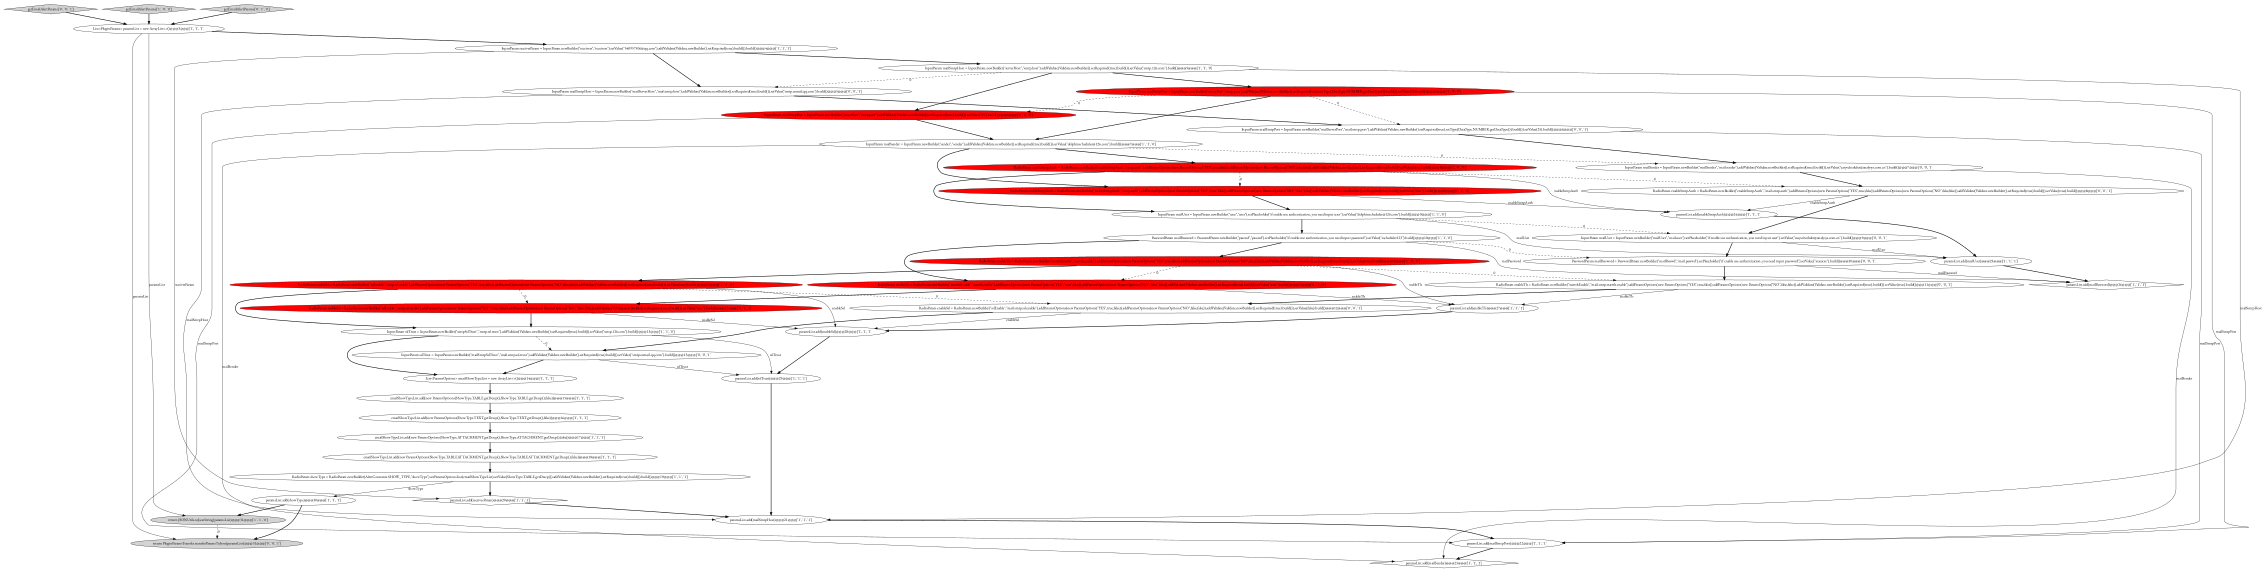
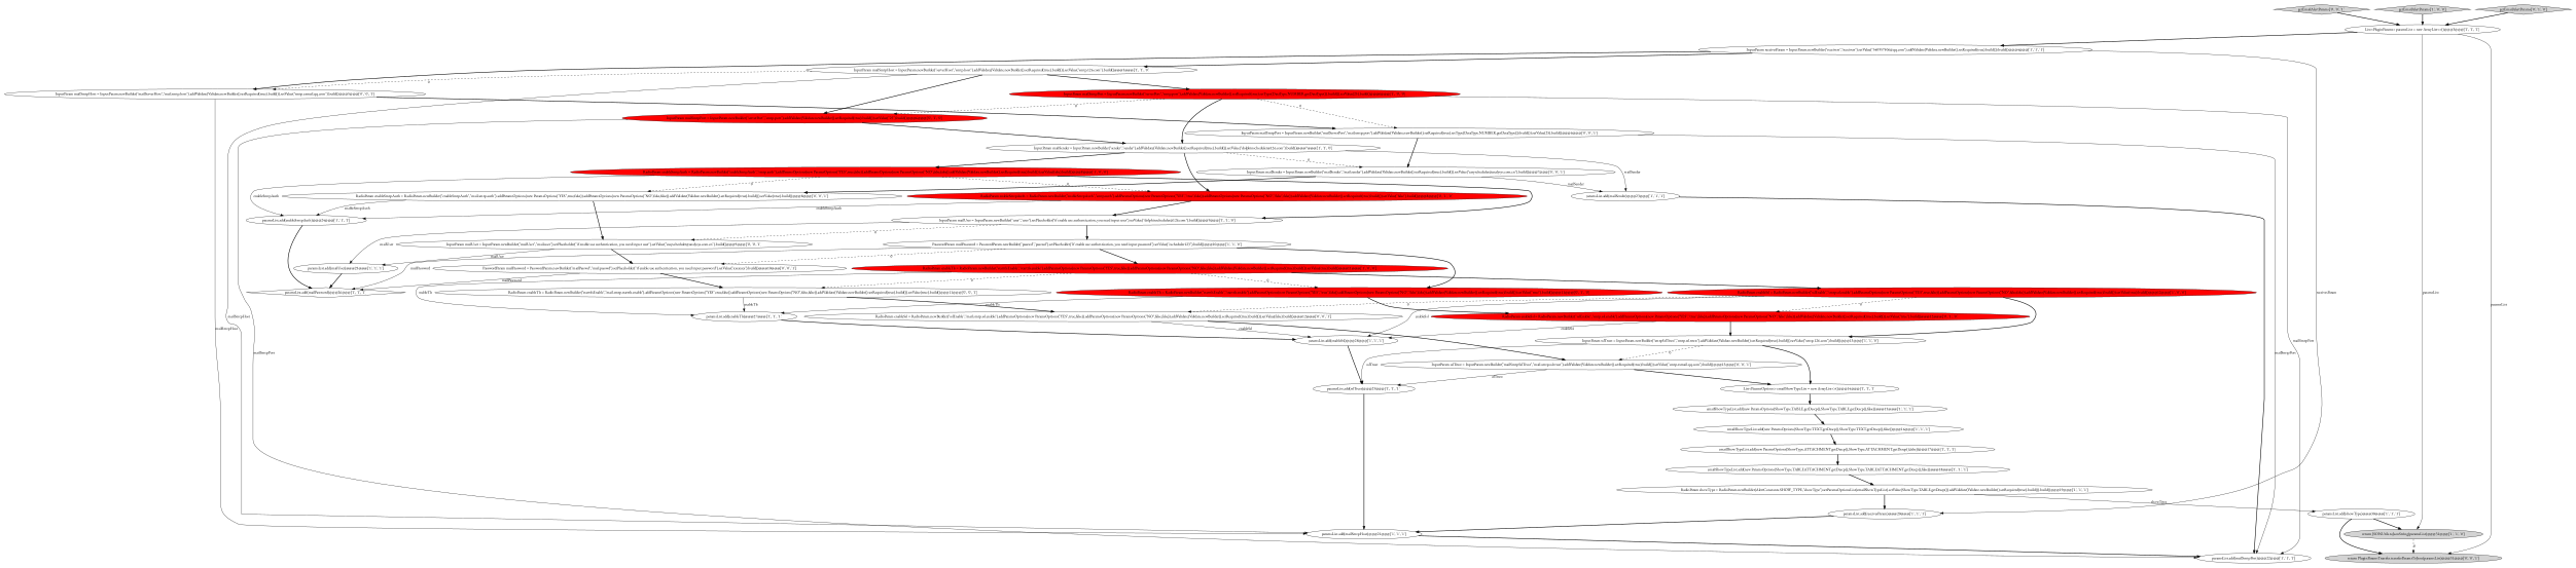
  digraph {
    fontname="EB Garamond"
    node [fillcolor=white fontname="EB Garamond" shape=ellipse style=filled]
    edge [fontname="EB Garamond" style=bold]
    n1 [label="paramsList.add(mailPassword)@@@26@@@['1', '1', '1']" shape=diamond]
    n2 [label="paramsList.add(enableTls)@@@27@@@['1', '1', '1']"]
    n3 [label="paramsList.add(enableSsl)@@@28@@@['1', '1', '1']"]
    n4 [label="RadioParam showType = RadioParam.newBuilder(AlertConstants.SHOW_TYPE,\"showType\").setParamsOptionsList(emailShowTypeList).setValue(ShowType.TABLE.getDescp()).addValidate(Validate.newBuilder().setRequired(true).build()).build()@@@19@@@['1', '1', '1']"]
    n5 [label="paramsList.add(showType)@@@30@@@['1', '1', '1']"]
-   n6 [label="paramsList.add(receivesParam)@@@20@@@['1', '1', '1']" shape=diamond]
+   n6 [label="paramsList.add(receivesParam)@@@20@@@['1', '1', '1']"]
    n7 [fillcolor=lightgray label="return JSONUtils.toJsonString(paramsList)@@@31@@@['1', '1', '0']"]
    n8 [fillcolor=lightgray label="return PluginParamsTransfer.transferParamsToJson(paramsList)@@@31@@@['0', '0', '1']"]
    n9 [label="paramsList.add(mailSmtpHost)@@@21@@@['1', '1', '1']"]
    n10 [label="InputParam mailSmtpHost = InputParam.newBuilder(\"serverHost\",\"smtp.host\").addValidate(Validate.newBuilder().setRequired(true).build()).setValue(\"smtp.126.com\").build()@@@5@@@['1', '1', '0']"]
    n11 [label="InputParam mailSmtpHost = InputParam.newBuilder(\"mailServerHost\",\"mail.smtp.host\").addValidate(Validate.newBuilder().setRequired(true).build()).setValue(\"smtp.exmail.qq.com\").build()@@@5@@@['0', '0', '1']"]
    n12 [fillcolor=red label="InputParam mailSmtpPort = InputParam.newBuilder(\"serverPort\",\"smtp.port\").addValidate(Validate.newBuilder().setRequired(true).build()).setValue(\"25\").build()@@@6@@@['0', '1', '0']"]
    n13 [fillcolor=red label="InputParam mailSmtpPort = InputParam.newBuilder(\"serverPort\",\"smtp.port\").addValidate(Validate.newBuilder().setRequired(true).setType(DataType.NUMBER.getDataType()).build()).setValue(25).build()@@@6@@@['1', '0', '0']"]
    n14 [label="InputParam mailSmtpPort = InputParam.newBuilder(\"mailServerPort\",\"mail.smtp.port\").addValidate(Validate.newBuilder().setRequired(true).setType(DataType.NUMBER.getDataType()).build()).setValue(25).build()@@@6@@@['0', '0', '1']"]
    n15 [label="InputParam mailSender = InputParam.newBuilder(\"sender\",\"sender\").addValidate(Validate.newBuilder().setRequired(true).build()).setValue(\"dolphinscheduler@126.com\").build()@@@7@@@['1', '1', '0']"]
    n16 [label="paramsList.add(mailSmtpPort)@@@22@@@['1', '1', '1']"]
    n17 [label="List<PluginParams> paramsList = new ArrayList<>()@@@3@@@['1', '1', '1']"]
    n18 [label="InputParam receivesParam = InputParam.newBuilder(\"receivers\",\"receivers\").setValue(\"540957506@qq.com\").addValidate(Validate.newBuilder().setRequired(true).build()).build()@@@4@@@['1', '1', '1']"]
    n19 [fillcolor=red label="RadioParam enableTls = RadioParam.newBuilder(\"starttlsEnable\",\"starttls.enable\").addParamsOptions(new ParamsOptions(\"YES\",\"true\",false)).addParamsOptions(new ParamsOptions(\"NO\",\"false\",false)).addValidate(Validate.newBuilder().setRequired(true).build()).setValue(\"true\").build()@@@11@@@['0', '1', '0']"]
    n20 [fillcolor=red label="RadioParam enableSsl = RadioParam.newBuilder(\"sslEnable\",\"smtp.ssl.enable\").addParamsOptions(new ParamsOptions(\"YES\",\"true\",false)).addParamsOptions(new ParamsOptions(\"NO\",\"false\",false)).addValidate(Validate.newBuilder().setRequired(true).build()).setValue(\"true\").build()@@@12@@@['0', '1', '0']"]
    n21 [label="InputParam sslTrust = InputParam.newBuilder(\"smtpSslTrust\",\"smtp.ssl.trust\").addValidate(Validate.newBuilder().setRequired(true).build()).setValue(\"smtp.126.com\").build()@@@13@@@['1', '1', '0']"]
    n22 [label="InputParam mailUser = InputParam.newBuilder(\"mailUser\",\"mail.user\").setPlaceholder(\"if enable use authentication, you need input user\").setValue(\"easyscheduler@analysys.com.cn\").build()@@@9@@@['0', '0', '1']"]
    n23 [label="paramsList.add(mailUser)@@@25@@@['1', '1', '1']"]
    n24 [label="PasswordParam mailPassword = PasswordParam.newBuilder(\"mailPasswd\",\"mail.passwd\").setPlaceholder(\"if enable use authentication, you need input password\").setValue(\"xxxxxxx\").build()@@@10@@@['0', '0', '1']"]
    n25 [label="RadioParam enableTls = RadioParam.newBuilder(\"starttlsEnable\",\"mail.smtp.starttls.enable\").addParamsOptions(new ParamsOptions(\"YES\",true,false)).addParamsOptions(new ParamsOptions(\"NO\",false,false)).addValidate(Validate.newBuilder().setRequired(true).build()).setValue(true).build()@@@11@@@['0', '0', '1']"]
    n26 [fillcolor=lightgray label="getEmailAlertParams['0', '0', '1']" shape=diamond]
    n27 [label="paramsList.add(sslTrust)@@@29@@@['1', '1', '1']"]
    n28 [label="List<ParamsOptions> emailShowTypeList = new ArrayList<>()@@@14@@@['1', '1', '1']"]
    n29 [label="InputParam sslTrust = InputParam.newBuilder(\"mailSmtpSslTrust\",\"mail.smtp.ssl.trust\").addValidate(Validate.newBuilder().setRequired(true).build()).setValue(\"smtp.exmail.qq.com\").build()@@@13@@@['0', '0', '1']"]
    n30 [label="emailShowTypeList.add(new ParamsOptions(ShowType.TABLE.getDescp(),ShowType.TABLE.getDescp(),false))@@@15@@@['1', '1', '1']"]
    n31 [fillcolor=red label="RadioParam enableSmtpAuth = RadioParam.newBuilder(\"enableSmtpAuth\",\"smtp.auth\").addParamsOptions(new ParamsOptions(\"YES\",true,false)).addParamsOptions(new ParamsOptions(\"NO\",false,false)).addValidate(Validate.newBuilder().setRequired(true).build()).setValue(false).build()@@@8@@@['1', '0', '0']"]
-   n32 [label="paramsList.add(mailSender)@@@23@@@['1', '1', '1']" shape=diamond]
+   n32 [label="paramsList.add(mailSender)@@@23@@@['1', '1', '1']"]
    n33 [fillcolor=red label="RadioParam enableSmtpAuth = RadioParam.newBuilder(\"enableSmtpAuth\",\"smtp.auth\").addParamsOptions(new ParamsOptions(\"YES\",\"true\",false)).addParamsOptions(new ParamsOptions(\"NO\",\"false\",false)).addValidate(Validate.newBuilder().setRequired(true).build()).setValue(\"false\").build()@@@8@@@['0', '1', '0']"]
    n34 [label="InputParam mailSender = InputParam.newBuilder(\"mailSender\",\"mail.sender\").addValidate(Validate.newBuilder().setRequired(true).build()).setValue(\"easyscheduler@analysys.com.cn\").build()@@@7@@@['0', '0', '1']"]
    n35 [label="RadioParam enableSmtpAuth = RadioParam.newBuilder(\"enableSmtpAuth\",\"mail.smtp.auth\").addParamsOptions(new ParamsOptions(\"YES\",true,false)).addParamsOptions(new ParamsOptions(\"NO\",false,false)).addValidate(Validate.newBuilder().setRequired(true).build()).setValue(true).build()@@@8@@@['0', '0', '1']"]
    n36 [label="InputParam mailUser = InputParam.newBuilder(\"user\",\"user\").setPlaceholder(\"if enable use authentication, you need input user\").setValue(\"dolphinscheduler@126.com\").build()@@@9@@@['1', '1', '0']"]
    n37 [label="paramsList.add(enableSmtpAuth)@@@24@@@['1', '1', '1']"]
    n38 [fillcolor=red label="RadioParam enableSsl = RadioParam.newBuilder(\"sslEnable\",\"smtp.ssl.enable\").addParamsOptions(new ParamsOptions(\"YES\",true,false)).addParamsOptions(new ParamsOptions(\"NO\",false,false)).addValidate(Validate.newBuilder().setRequired(true).build()).setValue(true).build()@@@12@@@['1', '0', '0']"]
    n39 [label="RadioParam enableSsl = RadioParam.newBuilder(\"sslEnable\",\"mail.smtp.ssl.enable\").addParamsOptions(new ParamsOptions(\"YES\",true,false)).addParamsOptions(new ParamsOptions(\"NO\",false,false)).addValidate(Validate.newBuilder().setRequired(true).build()).setValue(false).build()@@@12@@@['0', '0', '1']"]
    n40 [label="PasswordParam mailPassword = PasswordParam.newBuilder(\"passwd\",\"passwd\").setPlaceholder(\"if enable use authentication, you need input password\").setValue(\"escheduler123\").build()@@@10@@@['1', '1', '0']"]
    n41 [fillcolor=red label="RadioParam enableTls = RadioParam.newBuilder(\"starttlsEnable\",\"starttls.enable\").addParamsOptions(new ParamsOptions(\"YES\",true,false)).addParamsOptions(new ParamsOptions(\"NO\",false,false)).addValidate(Validate.newBuilder().setRequired(true).build()).setValue(true).build()@@@11@@@['1', '0', '0']"]
    n42 [fillcolor=lightgray label="getEmailAlertParams['1', '0', '0']" shape=diamond]
    n43 [fillcolor=lightgray label="getEmailAlertParams['0', '1', '0']" shape=diamond]
    n44 [label="emailShowTypeList.add(new ParamsOptions(ShowType.TEXT.getDescp(),ShowType.TEXT.getDescp(),false))@@@16@@@['1', '1', '1']"]
    n45 [label="emailShowTypeList.add(new ParamsOptions(ShowType.ATTACHMENT.getDescp(),ShowType.ATTACHMENT.getDescp(),false))@@@17@@@['1', '1', '1']"]
    n46 [label="emailShowTypeList.add(new ParamsOptions(ShowType.TABLEATTACHMENT.getDescp(),ShowType.TABLEATTACHMENT.getDescp(),false))@@@18@@@['1', '1', '1']"]
    n2 -> n3
    n3 -> n27
    n4 -> n5 [label=showType style=solid]
    n4 -> n6
    n5 -> n7
    n5 -> n8
    n6 -> n9
    n7 -> n8 [label=0 style=dashed]
    n9 -> n16
    n10 -> n9 [label=mailSmtpHost style=solid]
    n10 -> n11 [label=0 style=dashed]
    n10 -> n12
    n10 -> n13
    n11 -> n9 [label=mailSmtpHost style=solid]
    n11 -> n14
    n12 -> n15
    n12 -> n16 [label=mailSmtpPort style=solid]
    n13 -> n12 [label=0 style=dashed]
    n13 -> n14 [label=0 style=dashed]
    n13 -> n15
    n13 -> n16 [label=mailSmtpPort style=solid]
    n14 -> n16 [label=mailSmtpPort style=solid]
    n14 -> n34
    n15 -> n31
    n15 -> n32 [label=mailSender style=solid]
    n15 -> n33
    n15 -> n34 [label=0 style=dashed]
-   n16 -> n32
+   n32 -> n16
    n17 -> n7 [label=paramsList style=solid]
    n17 -> n8 [label=paramsList style=solid]
    n17 -> n18
    n18 -> n6 [label=receivesParam style=solid]
    n18 -> n10
    n18 -> n11
    n19 -> n2 [label=enableTls style=solid]
    n19 -> n20
    n20 -> n3 [label=enableSsl style=solid]
    n20 -> n21
    n21 -> n27 [label=sslTrust style=solid]
    n21 -> n28
    n21 -> n29 [label=0 style=dashed]
    n22 -> n23 [label=mailUser style=solid]
    n22 -> n24
    n23 -> n1
    n24 -> n1 [label=mailPassword style=solid]
    n24 -> n25
    n25 -> n2 [label=enableTls style=solid]
    n25 -> n39
    n26 -> n17
    n27 -> n9
    n28 -> n30
    n29 -> n27 [label=sslTrust style=solid]
    n29 -> n28
    n30 -> n44
    n31 -> n33 [label=0 style=dashed]
    n31 -> n35 [label=0 style=dashed]
    n31 -> n36
    n31 -> n37 [label=enableSmtpAuth style=solid]
    n33 -> n36
    n33 -> n37 [label=enableSmtpAuth style=solid]
    n34 -> n32 [label=mailSender style=solid]
    n34 -> n35
    n35 -> n22
    n35 -> n37 [label=enableSmtpAuth style=solid]
    n36 -> n22 [label=0 style=dashed]
    n36 -> n23 [label=mailUser style=solid]
    n36 -> n40
-   n37 -> n23
+   n37 -> n1
    n38 -> n3 [label=enableSsl style=solid]
    n38 -> n20 [label=0 style=dashed]
    n38 -> n21
    n38 -> n39 [label=0 style=dashed]
    n39 -> n3 [label=enableSsl style=solid]
    n39 -> n29
    n40 -> n1 [label=mailPassword style=solid]
    n40 -> n19
    n40 -> n24 [label=0 style=dashed]
    n40 -> n41
    n41 -> n2 [label=enableTls style=solid]
    n41 -> n19 [label=0 style=dashed]
    n41 -> n25 [label=0 style=dashed]
    n41 -> n38
    n42 -> n17
    n43 -> n17
    n44 -> n45
    n45 -> n46
    n46 -> n4
  }
